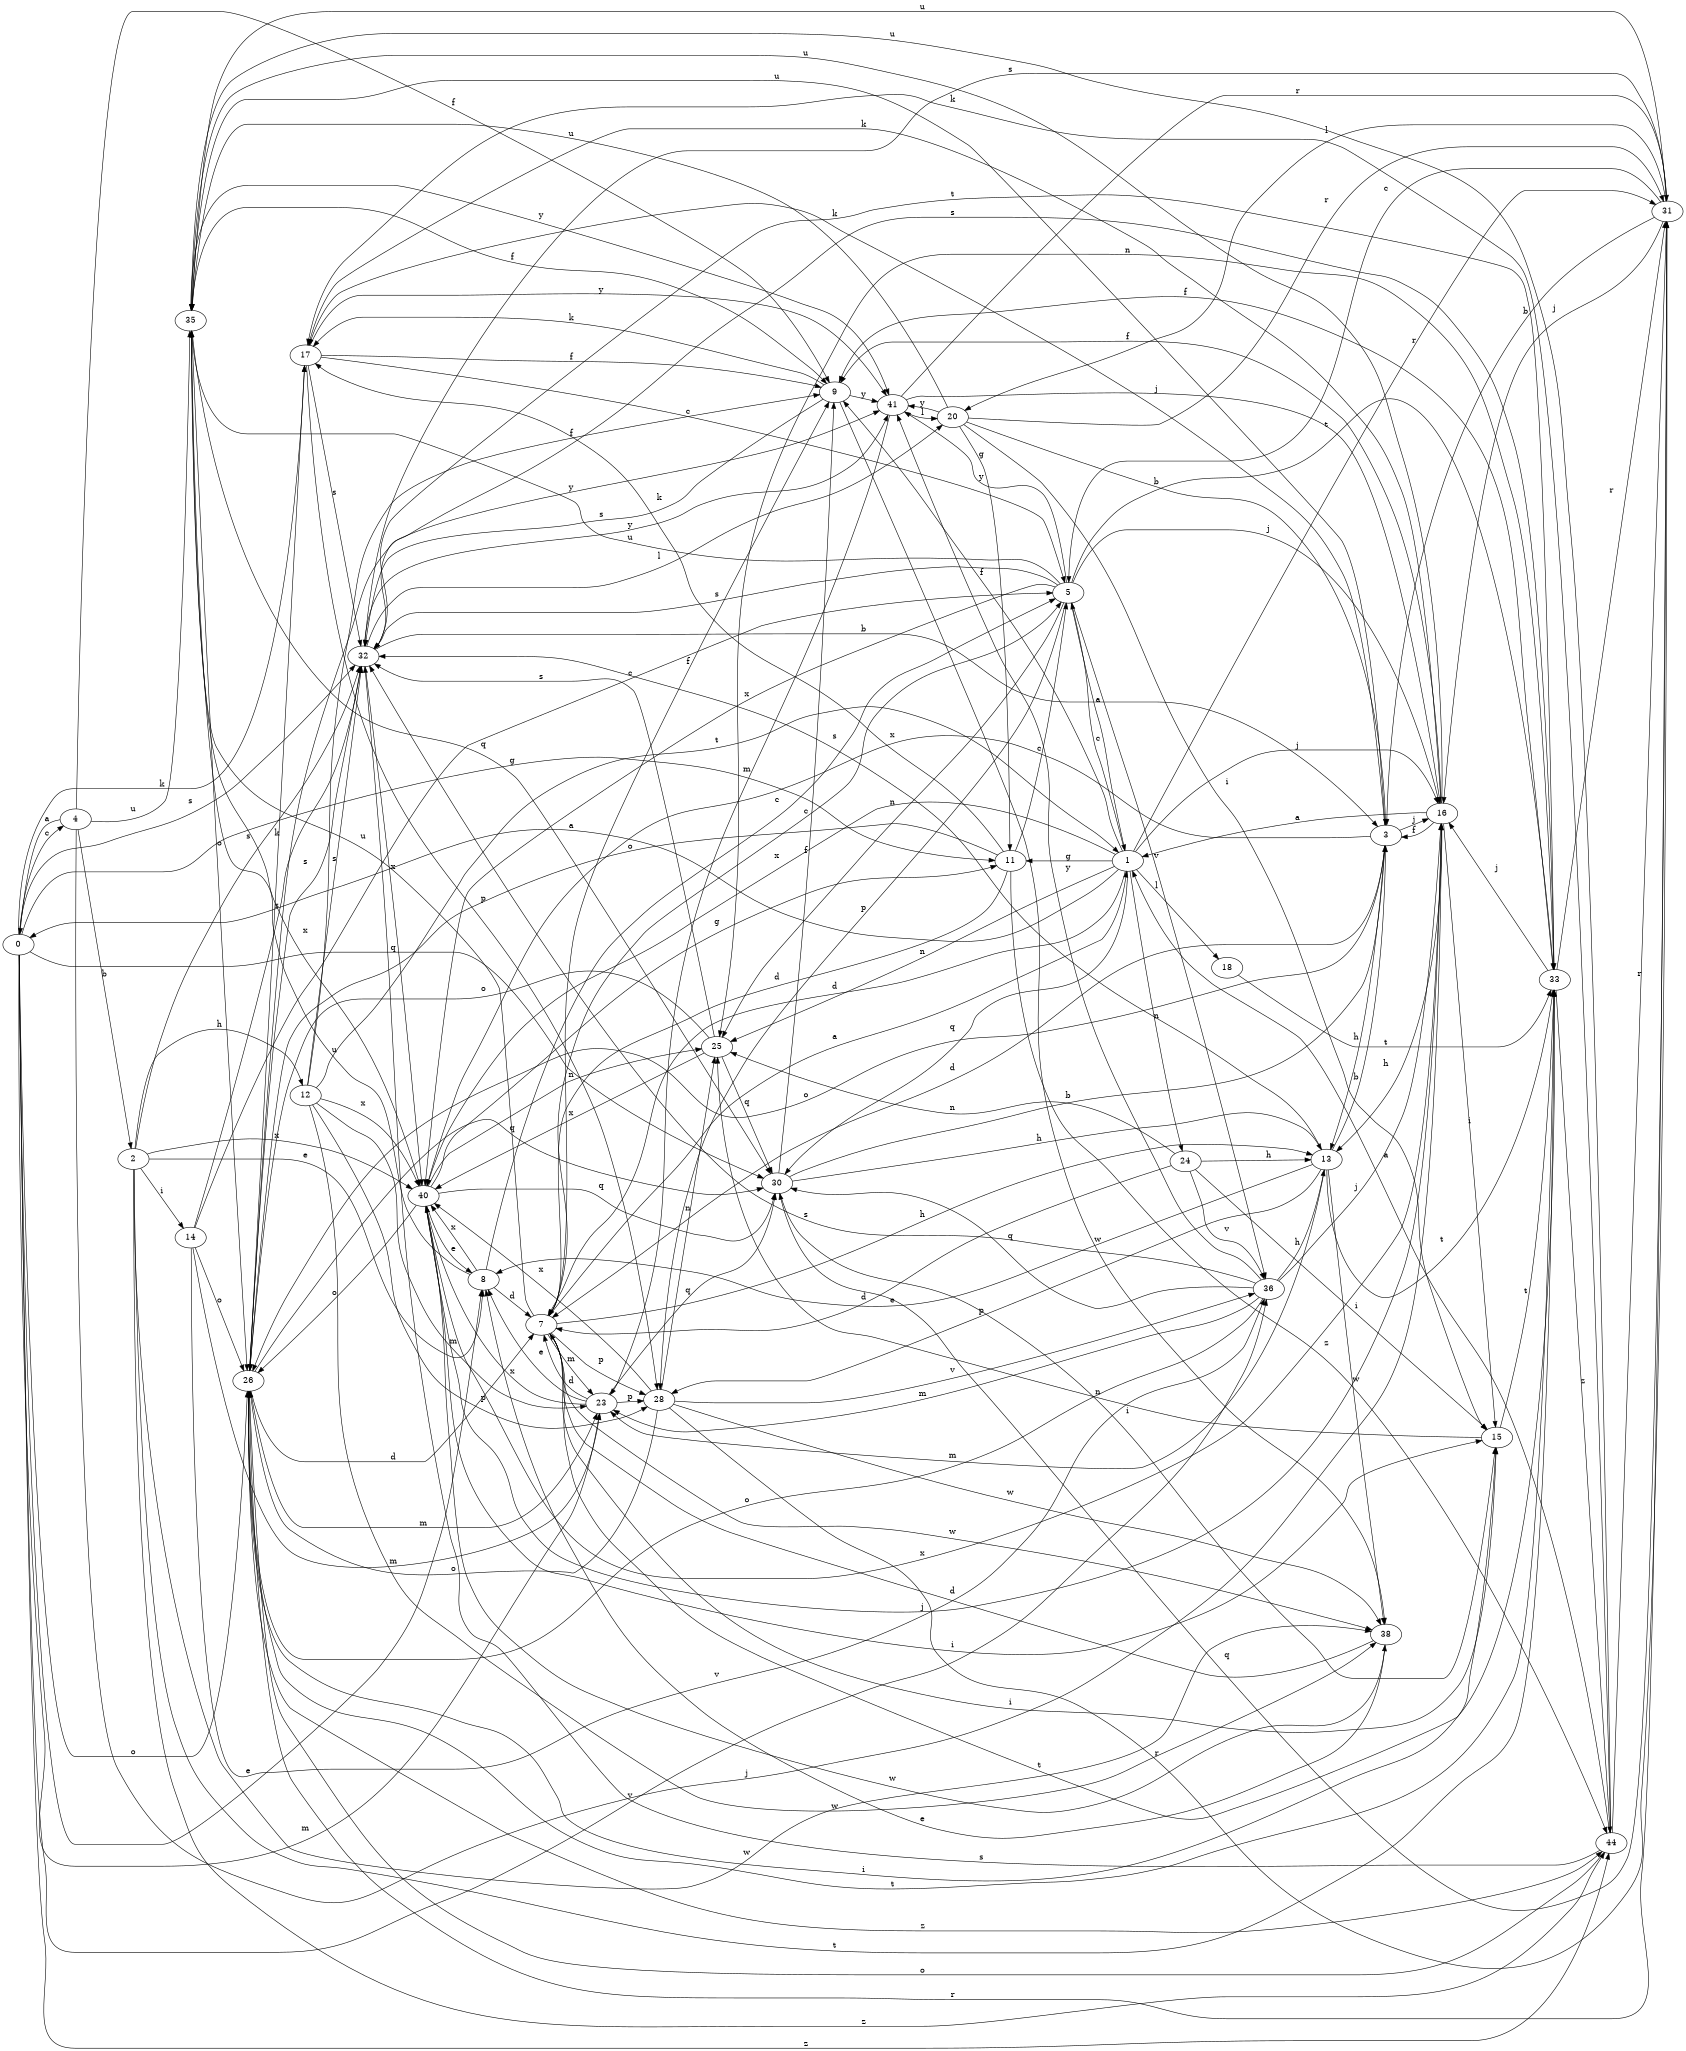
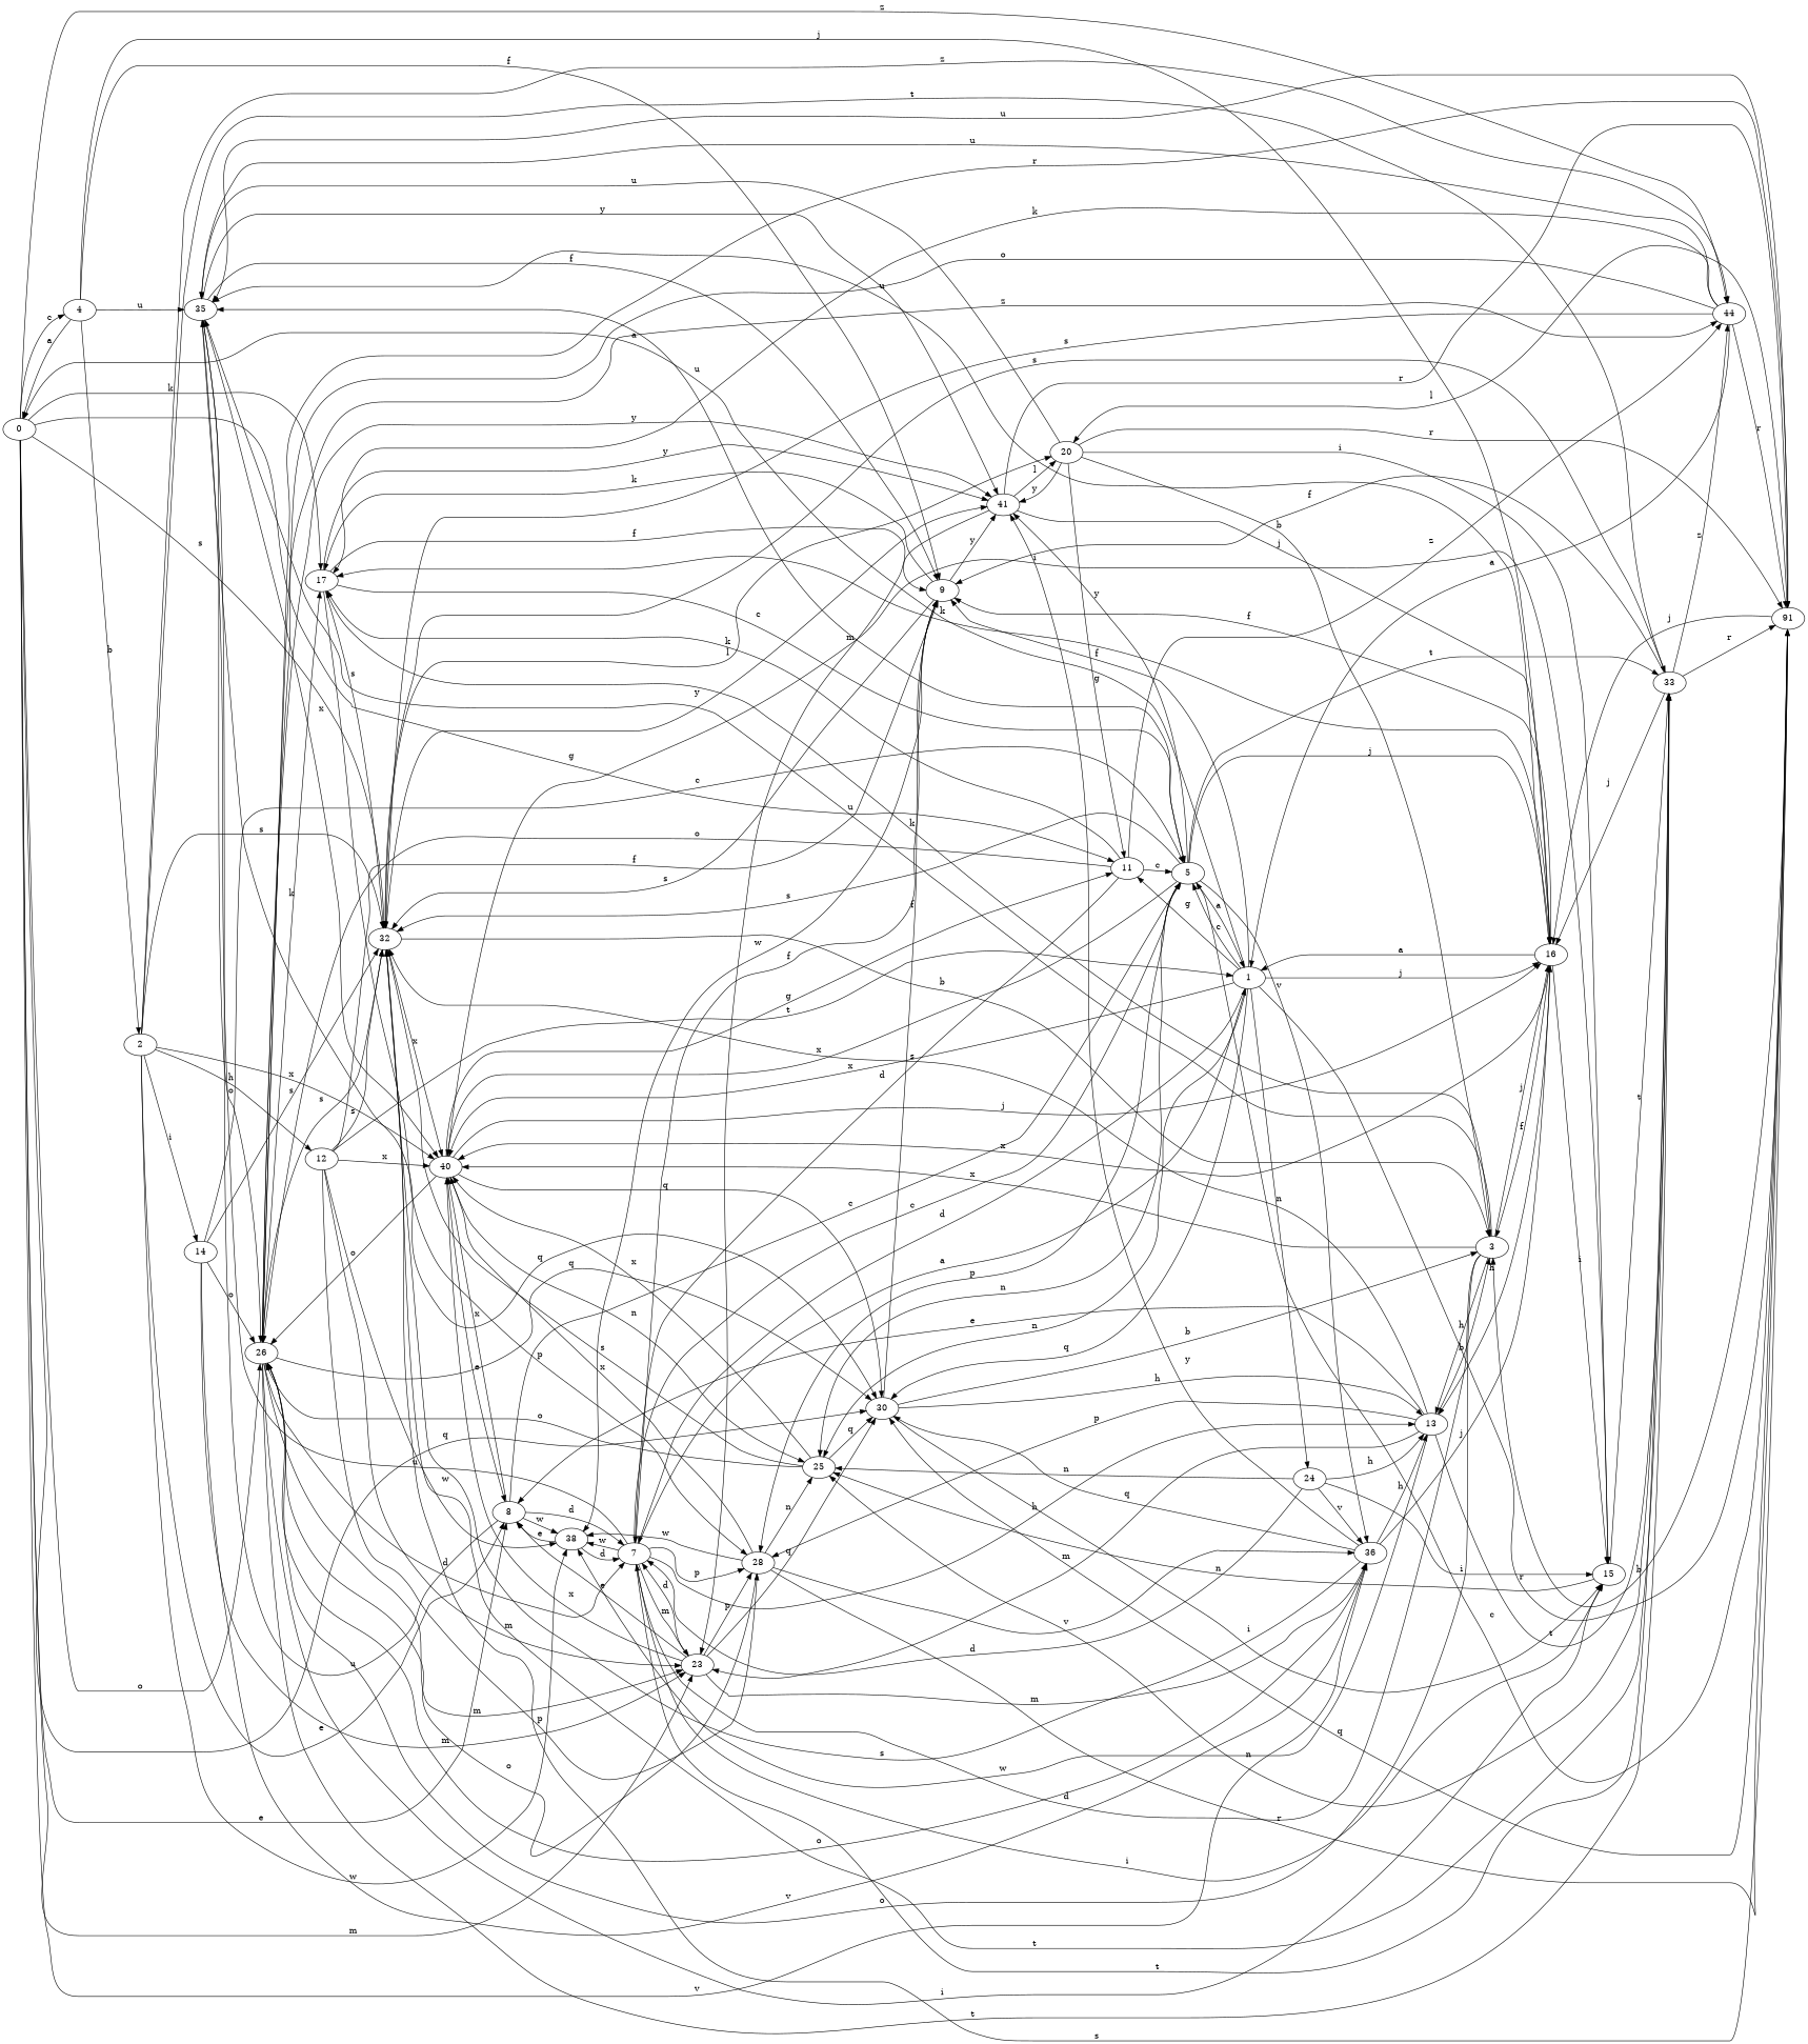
  strict digraph {
    rankdir=LR
    0
    4
    8
    11
    17
    23
    26
    30
    32
    36
    44
    9
    16
    2
    35
    5
    7
    40
    38
    28
    41
-   31
+   31 [label=91]
    33
    15
    3
    13
    20
    1
-   18
    24
    25
    12
    14
    0 -> 4 [label=c]
    0 -> 8 [label=e]
    0 -> 11 [label=g]
    0 -> 17 [label=k]
    0 -> 23 [label=m]
    0 -> 26 [label=o]
    0 -> 30 [label=q]
    0 -> 32 [label=s]
    0 -> 36 [label=v]
    0 -> 44 [label=z]
    4 -> 0 [label=a]
    4 -> 9 [label=f]
    4 -> 16 [label=j]
    4 -> 2 [label=b]
    4 -> 35 [label=u]
    8 -> 35 [label=u]
    8 -> 5 [label=c]
    8 -> 7 [label=d]
    8 -> 40 [label=x]
-   40 -> 38 [label=w]
+   8 -> 38 [label=w]
    11 -> 17 [label=k]
    11 -> 26 [label=o]
    11 -> 44 [label=z]
    11 -> 5 [label=c]
    11 -> 7 [label=d]
    17 -> 32 [label=s]
    17 -> 9 [label=f]
    17 -> 5 [label=c]
    17 -> 28 [label=p]
    17 -> 41 [label=y]
    23 -> 8 [label=e]
    23 -> 30 [label=q]
    23 -> 7 [label=d]
    23 -> 40 [label=x]
    23 -> 28 [label=p]
    26 -> 17 [label=k]
    26 -> 23 [label=m]
    26 -> 30 [label=q]
    26 -> 32 [label=s]
    26 -> 44 [label=z]
    26 -> 7 [label=d]
    26 -> 41 [label=y]
    26 -> 31 [label=r]
    26 -> 33 [label=t]
    26 -> 15 [label=i]
    30 -> 9 [label=f]
    30 -> 15 [label=i]
    30 -> 3 [label=b]
    30 -> 13 [label=h]
    32 -> 40 [label=x]
    32 -> 41 [label=y]
    32 -> 33 [label=t]
    32 -> 3 [label=b]
    32 -> 20 [label=l]
-   36 -> 23 [label=m]
+   23 -> 36 [label=m]
    36 -> 26 [label=o]
    36 -> 30 [label=q]
    36 -> 32 [label=s]
    36 -> 16 [label=j]
    36 -> 41 [label=y]
    36 -> 13 [label=h]
    44 -> 17 [label=k]
    44 -> 26 [label=o]
    44 -> 32 [label=s]
    44 -> 35 [label=u]
    44 -> 31 [label=r]
    44 -> 1 [label=a]
    9 -> 17 [label=k]
    9 -> 32 [label=s]
    9 -> 38 [label=w]
    9 -> 41 [label=y]
    16 -> 17 [label=k]
    16 -> 9 [label=f]
    16 -> 35 [label=u]
    16 -> 40 [label=x]
    16 -> 15 [label=i]
    16 -> 3 [label=f]
    16 -> 13 [label=h]
    16 -> 1 [label=a]
    2 -> 8 [label=e]
    2 -> 32 [label=s]
    2 -> 44 [label=z]
    2 -> 40 [label=x]
    2 -> 38 [label=w]
    2 -> 33 [label=t]
    2 -> 12 [label=h]
    2 -> 14 [label=i]
    35 -> 26 [label=o]
    35 -> 30 [label=q]
    35 -> 9 [label=f]
    35 -> 40 [label=x]
    35 -> 41 [label=y]
    5 -> 32 [label=s]
    5 -> 36 [label=v]
    5 -> 16 [label=j]
    5 -> 35 [label=u]
    5 -> 40 [label=x]
    5 -> 28 [label=p]
    5 -> 41 [label=y]
    5 -> 33 [label=t]
    5 -> 1 [label=a]
    5 -> 25 [label=n]
    7 -> 23 [label=m]
    7 -> 9 [label=f]
    7 -> 35 [label=u]
    7 -> 5 [label=c]
    7 -> 38 [label=w]
    7 -> 28 [label=p]
    7 -> 33 [label=t]
    7 -> 15 [label=i]
    7 -> 13 [label=h]
    7 -> 1 [label=a]
    40 -> 8 [label=e]
    40 -> 11 [label=g]
    40 -> 26 [label=o]
    40 -> 30 [label=q]
    40 -> 16 [label=j]
    40 -> 15 [label=i]
    40 -> 25 [label=n]
    38 -> 8 [label=e]
    38 -> 7 [label=d]
    28 -> 26 [label=o]
    28 -> 36 [label=v]
    28 -> 40 [label=x]
    28 -> 38 [label=w]
    28 -> 31 [label=r]
    28 -> 25 [label=n]
    41 -> 23 [label=m]
    41 -> 16 [label=j]
    41 -> 31 [label=r]
    41 -> 20 [label=l]
    31 -> 30 [label=q]
    31 -> 32 [label=s]
    31 -> 16 [label=j]
    31 -> 35 [label=u]
    31 -> 5 [label=c]
    31 -> 3 [label=b]
    31 -> 20 [label=l]
    33 -> 32 [label=s]
    33 -> 44 [label=z]
    33 -> 9 [label=f]
    33 -> 16 [label=j]
    33 -> 31 [label=r]
    33 -> 25 [label=n]
    15 -> 33 [label=t]
    15 -> 25 [label=n]
    3 -> 17 [label=k]
    3 -> 26 [label=o]
    3 -> 16 [label=j]
    3 -> 35 [label=u]
    3 -> 7 [label=d]
    3 -> 40 [label=x]
    3 -> 13 [label=h]
    13 -> 8 [label=e]
    13 -> 23 [label=m]
    13 -> 32 [label=s]
    13 -> 38 [label=w]
    13 -> 28 [label=p]
    13 -> 33 [label=t]
    13 -> 3 [label=b]
    20 -> 11 [label=g]
    20 -> 35 [label=u]
    20 -> 41 [label=y]
    20 -> 31 [label=r]
    20 -> 15 [label=i]
    20 -> 3 [label=b]
    1 -> 0 [label=a]
    1 -> 11 [label=g]
    1 -> 30 [label=q]
    1 -> 9 [label=f]
    1 -> 16 [label=j]
    1 -> 5 [label=c]
    1 -> 7 [label=d]
    1 -> 40 [label=x]
    1 -> 31 [label=r]
-   1 -> 18 [label=l]
    1 -> 24 [label=n]
    1 -> 25 [label=n]
-   18 -> 33 [label=t]
    24 -> 36 [label=v]
    24 -> 7 [label=d]
    24 -> 15 [label=i]
    24 -> 13 [label=h]
    24 -> 25 [label=n]
    25 -> 26 [label=o]
    25 -> 30 [label=q]
    25 -> 32 [label=s]
    25 -> 40 [label=x]
    12 -> 23 [label=m]
    12 -> 32 [label=s]
    12 -> 9 [label=f]
    12 -> 40 [label=x]
    12 -> 38 [label=w]
    12 -> 28 [label=p]
    12 -> 1 [label=t]
    14 -> 23 [label=m]
    14 -> 26 [label=o]
    14 -> 32 [label=s]
    14 -> 36 [label=v]
    14 -> 5 [label=c]
  }
